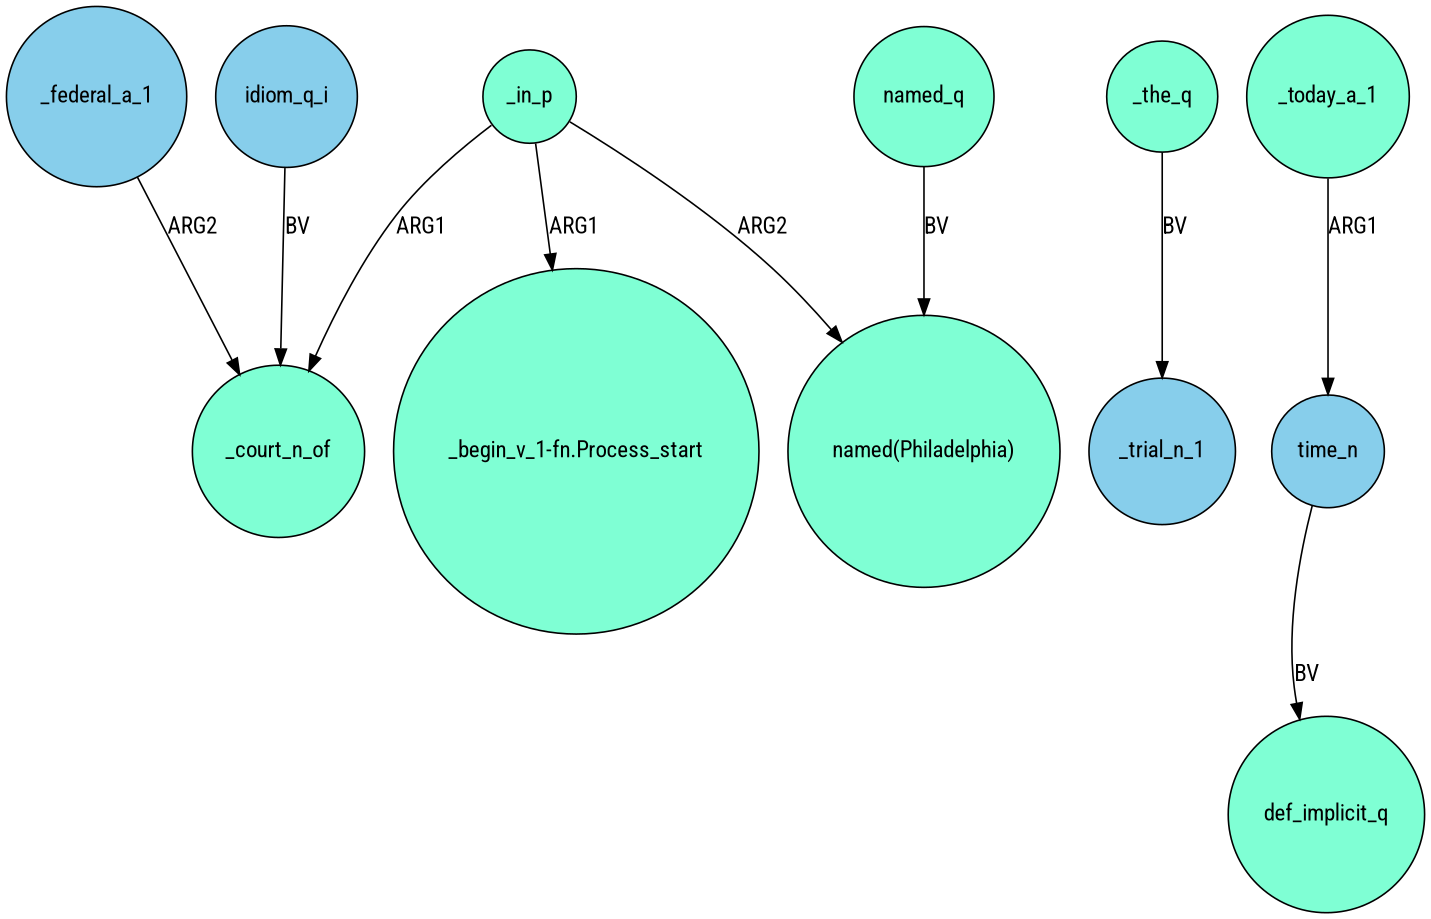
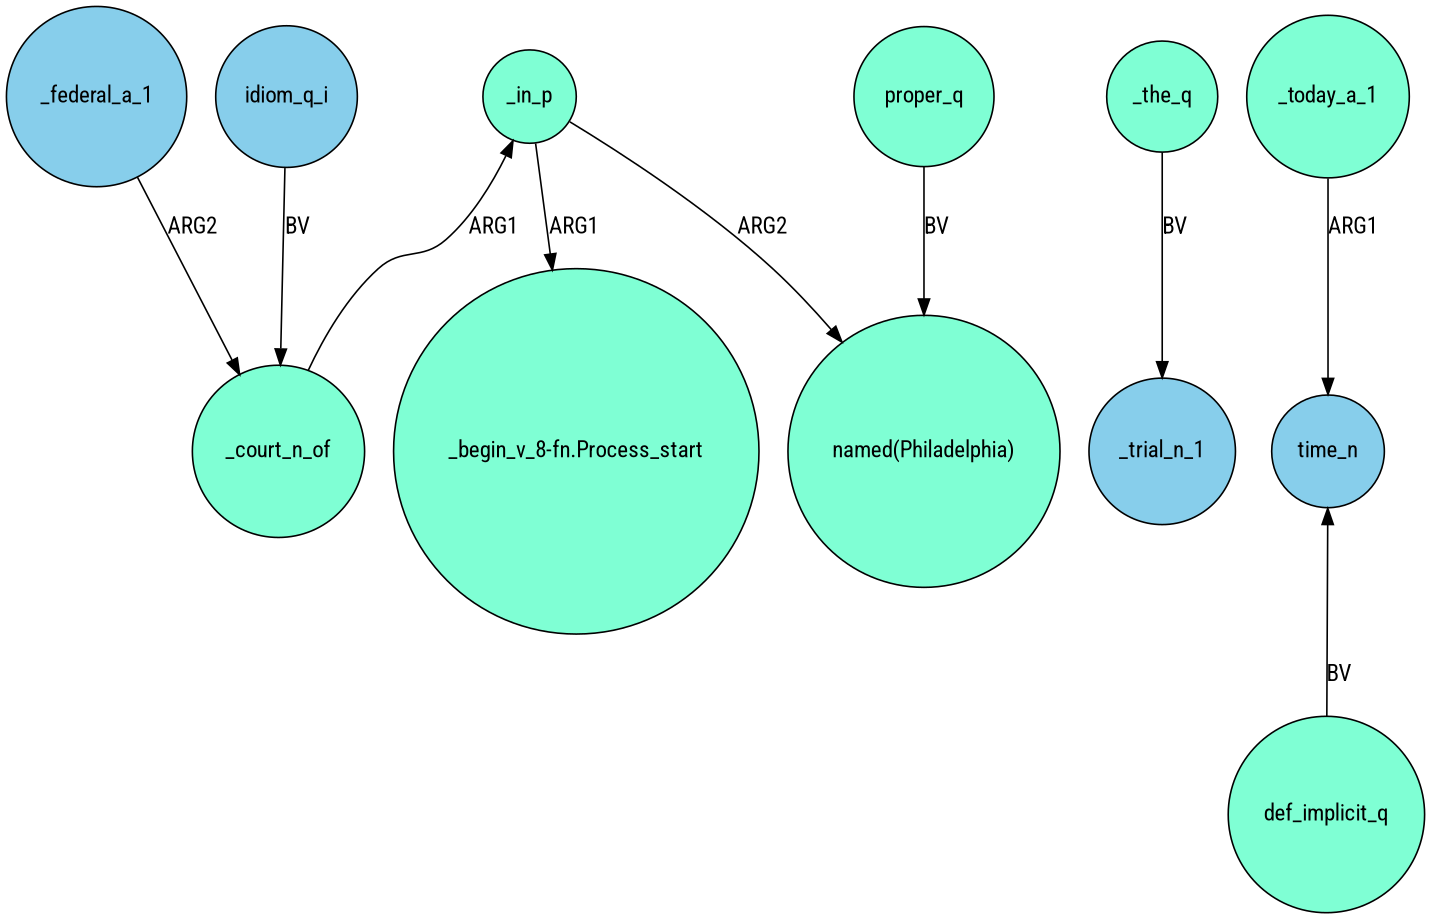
  digraph {
    fontname="Roboto Condensed"
    node [fillcolor=aquamarine fontname="Roboto Condensed" shape=circle style=filled]
    edge [fontname="Roboto Condensed"]
    _in_p
    _court_n_of
    "named(Philadelphia)"
-   "_begin_v_1-fn.Process_start"
-   proper_q [label=named_q]
+   "_begin_v_1-fn.Process_start" [label="_begin_v_8-fn.Process_start"]
+   proper_q
    _trial_n_1 [fillcolor=skyblue]
    _federal_a_1 [fillcolor=skyblue]
    time_n [fillcolor=skyblue]
    _today_a_1
    idiom_q_i [fillcolor=skyblue]
    def_implicit_q
    _the_q
-   _in_p -> _court_n_of [label=ARG1]
+   _court_n_of -> _in_p [label=ARG1]
    _in_p -> "named(Philadelphia)" [label=ARG2]
    _in_p -> "_begin_v_1-fn.Process_start" [label=ARG1]
    proper_q -> "named(Philadelphia)" [label=BV]
    _federal_a_1 -> _court_n_of [label=ARG2]
    _today_a_1 -> time_n [label=ARG1]
    idiom_q_i -> _court_n_of [label=BV]
-   time_n -> def_implicit_q [label=BV]
+   def_implicit_q -> time_n [label=BV]
    _the_q -> _trial_n_1 [label=BV]
  }
